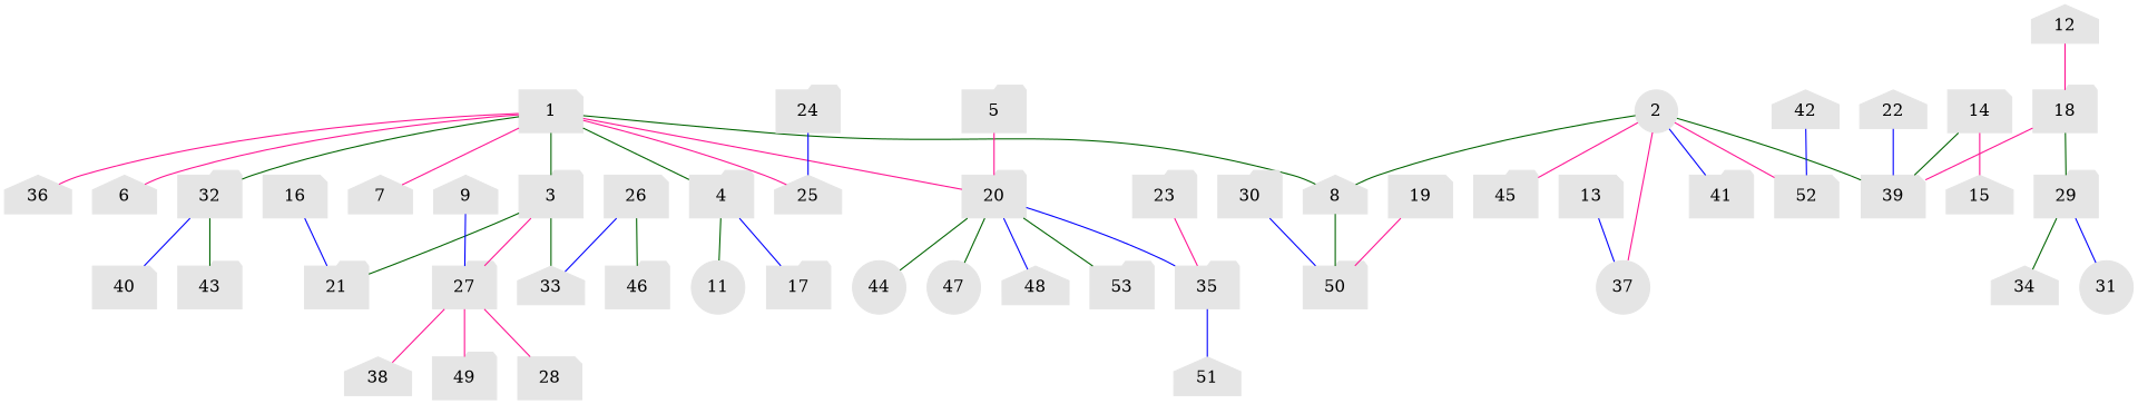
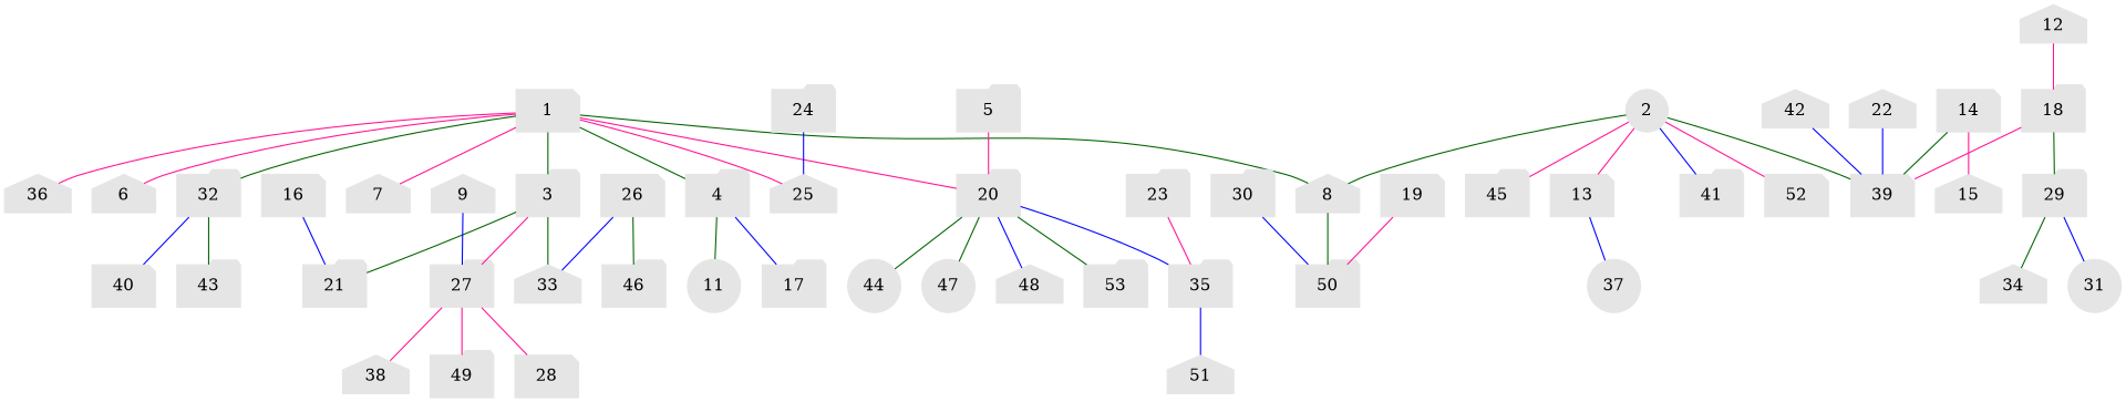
  graph {
    node [color=gray90 shape=folder style=filled]
    edge [color=darkgreen weight=1.0]
    1 [shape=note]
    3
    4
    6 [shape=house]
    7 [shape=house]
    8 [shape=house]
    20
    25 [shape=house]
    32
    36 [shape=house]
    21
    27
    33 [shape=house]
    11 [shape=circle]
    17
    50
    35
    44 [shape=circle]
    47 [shape=circle]
    48 [shape=house]
    53
    40 [shape=note]
    43
    2 [shape=circle]
    37 [shape=circle]
    39 [shape=note]
    41
    45
    52 [shape=note]
    28 [shape=note]
    38 [shape=house]
    49
    5
    9 [shape=house]
    12 [shape=house]
    18
    29
    13 [shape=note]
    14 [shape=note]
    15 [shape=house]
    16 [shape=note]
    31 [shape=circle]
    34 [shape=house]
    19 [shape=note]
    51 [shape=house]
    22 [shape=house]
    23
    24
    26 [shape=note]
    46
    30
    42 [shape=house]
    1 -- 3
    1 -- 4
    1 -- 6 [color=deeppink]
    1 -- 7 [color=deeppink]
    1 -- 8
    1 -- 20 [color=deeppink]
    1 -- 25 [color=deeppink]
    1 -- 32
    1 -- 36 [color=deeppink]
    3 -- 21
    3 -- 27 [color=deeppink]
    3 -- 33
    4 -- 11
    4 -- 17 [color=blue]
    8 -- 50
    20 -- 35 [color=blue]
    20 -- 44
    20 -- 47
    20 -- 48 [color=blue]
    20 -- 53
    32 -- 40 [color=blue]
    32 -- 43
    27 -- 28 [color=deeppink]
    27 -- 38 [color=deeppink]
    27 -- 49 [color=deeppink]
    35 -- 51 [color=blue]
    2 -- 8
-   2 -- 37 [color=deeppink]
+   2 -- 13 [color=deeppink]
    2 -- 39
    2 -- 41 [color=blue]
    2 -- 45 [color=deeppink]
    2 -- 52 [color=deeppink]
    5 -- 20 [color=deeppink]
    9 -- 27 [color=blue]
    12 -- 18 [color=deeppink]
    18 -- 39 [color=deeppink]
    18 -- 29
    29 -- 31 [color=blue]
    29 -- 34
    13 -- 37 [color=blue]
    14 -- 39
    14 -- 15 [color=deeppink]
    16 -- 21 [color=blue]
    19 -- 50 [color=deeppink]
    22 -- 39 [color=blue]
    23 -- 35 [color=deeppink]
    24 -- 25 [color=blue]
    26 -- 33 [color=blue]
    26 -- 46
    30 -- 50 [color=blue]
-   42 -- 52 [color=blue]
+   42 -- 39 [color=blue]
  }
